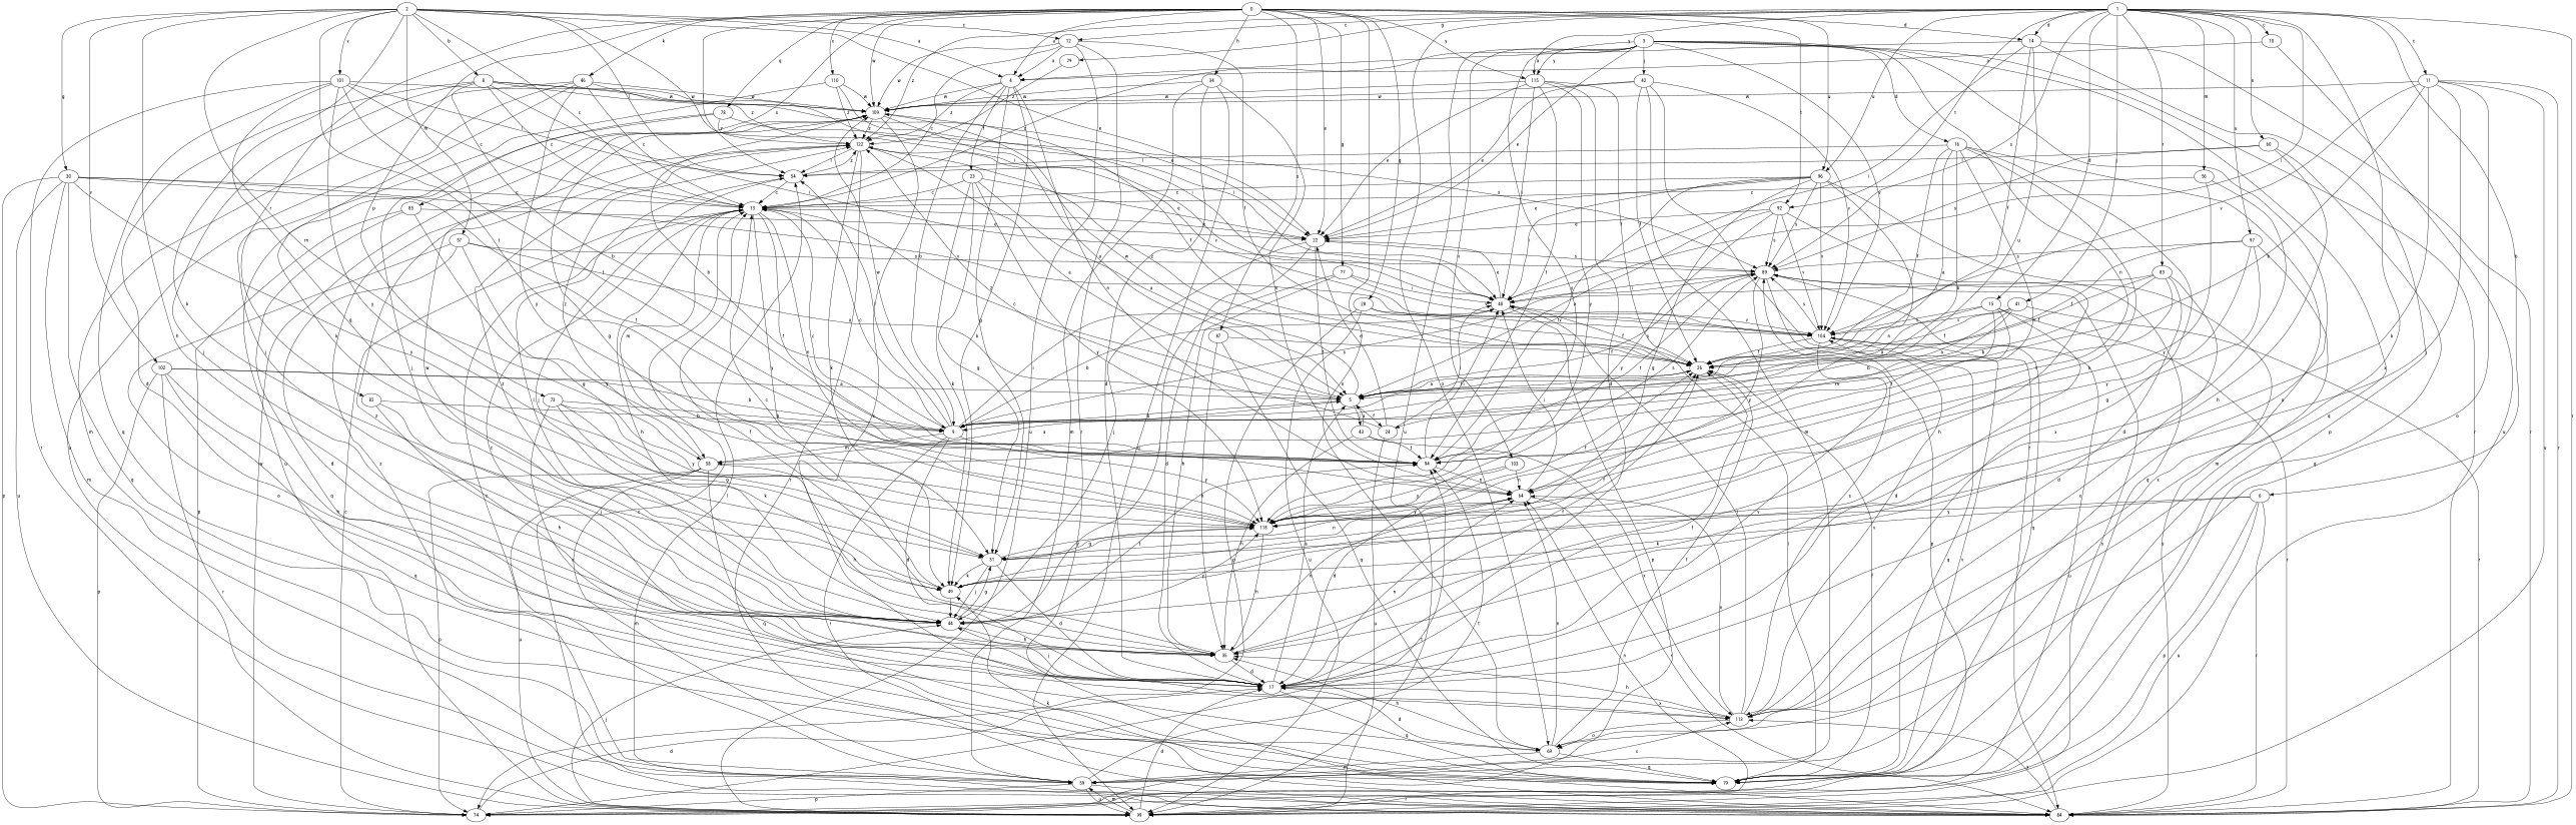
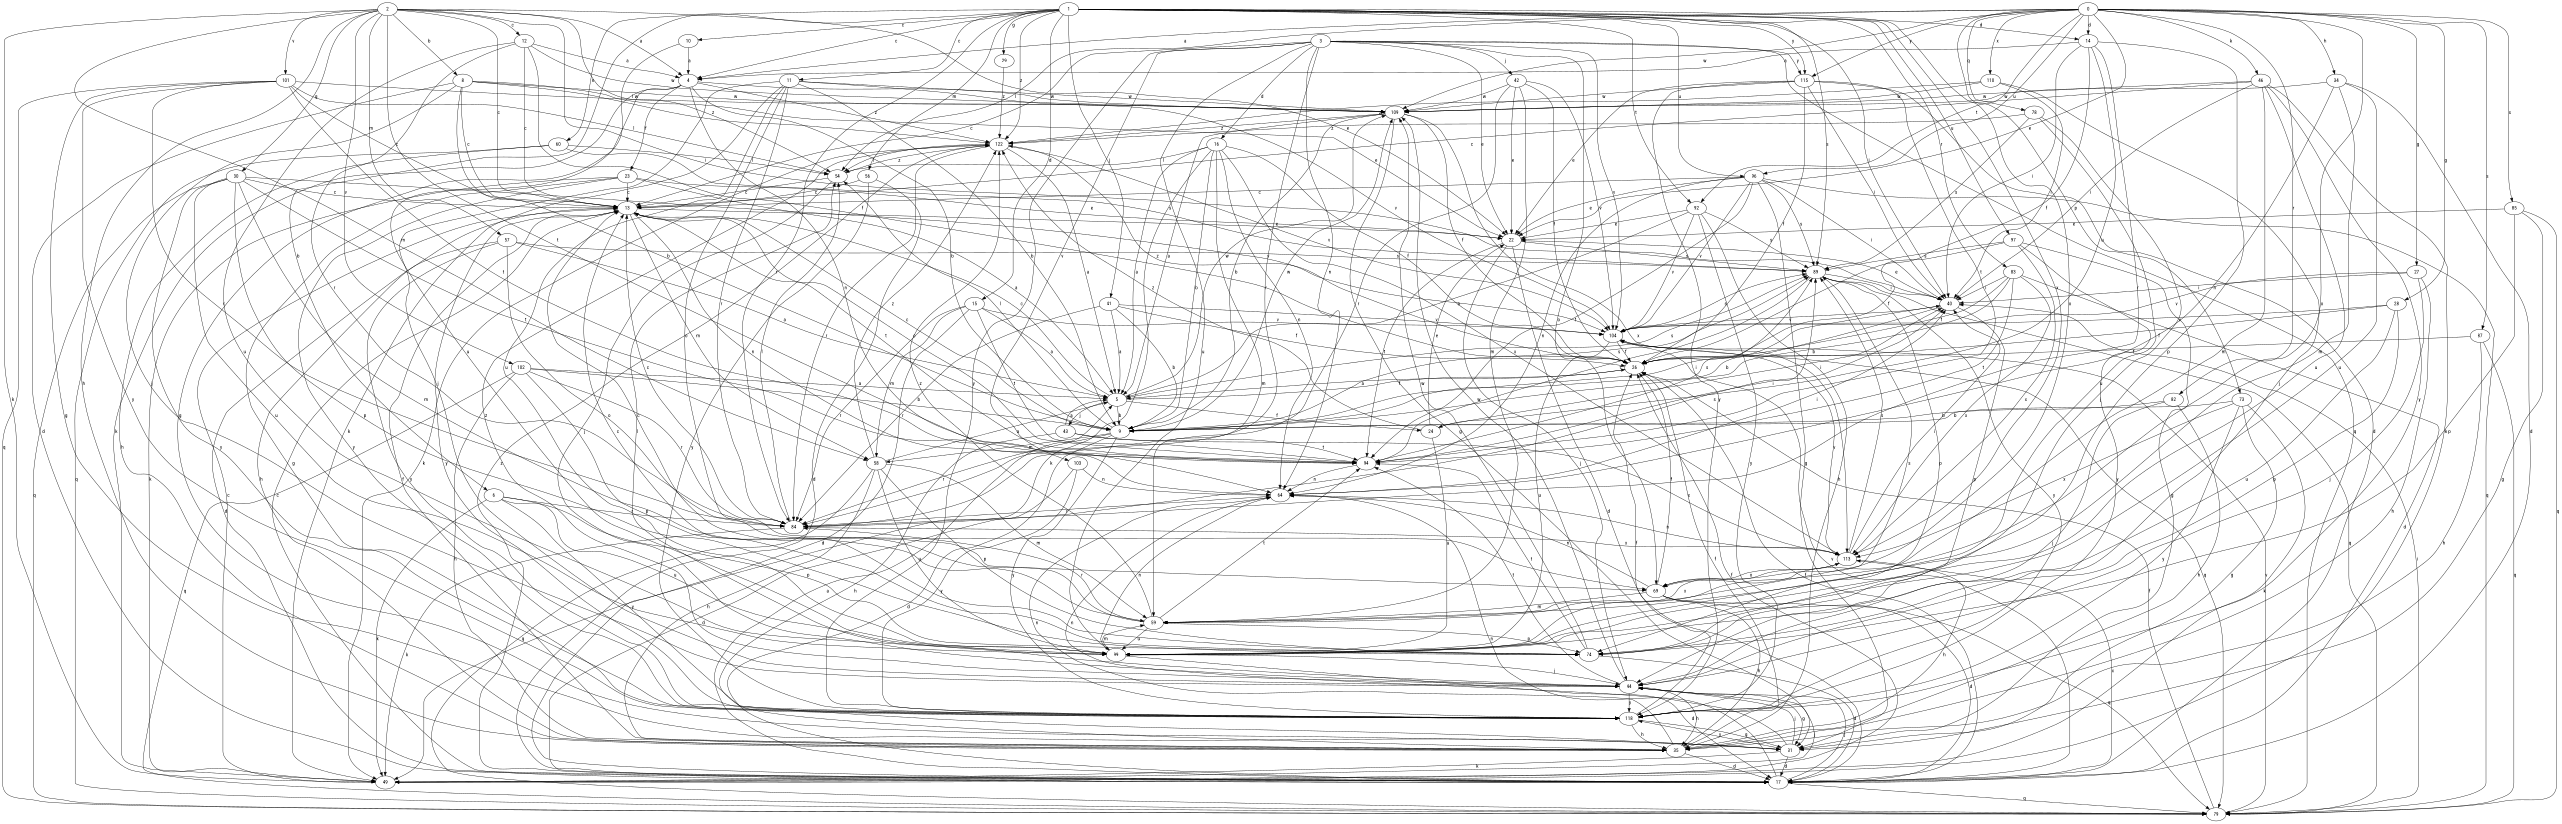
  strict digraph {
    fontname="Roboto Condensed"
    node [fontname="Roboto Condensed"]
    edge [fontname="Roboto Condensed"]
    0
    4
    14
    22
    27
    28
    34
    46
    54
    69
    73
    78
    82
    85
    87
    92
    96
    109
    110
    115
    122
    49
    64
    9
    23
    31
    40
    84
    24
    26
    74
    89
    94
    17
    44
    35
    104
    99
    59
    13
    118
    79
    113
    5
    1
    6
    10
    11
    12
    15
    29
    41
    56
    60
    83
    97
    58
    2
    8
    30
    57
    101
    102
    3
    16
    42
    103
    43
    0 -> 4 [label=a]
    0 -> 14 [label=d]
    0 -> 22 [label=e]
    0 -> 27 [label=g]
    0 -> 28 [label=g]
    0 -> 34 [label=h]
    0 -> 46 [label=k]
    0 -> 54 [label=l]
    0 -> 69 [label=o]
    0 -> 73 [label=p]
    0 -> 78 [label=q]
    0 -> 82 [label=r]
    0 -> 85 [label=s]
    0 -> 87 [label=s]
    0 -> 92 [label=t]
    0 -> 96 [label=u]
    0 -> 109 [label=w]
    0 -> 110 [label=x]
    0 -> 115 [label=y]
    4 -> 109 [label=w]
    4 -> 122 [label=z]
    4 -> 49 [label=k]
    4 -> 64 [label=n]
    4 -> 9 [label=b]
    4 -> 23 [label=f]
    4 -> 31 [label=g]
    14 -> 4 [label=a]
    14 -> 40 [label=i]
    14 -> 84 [label=r]
    14 -> 24 [label=u]
    14 -> 26 [label=f]
    14 -> 74 [label=p]
    22 -> 89 [label=s]
    22 -> 94 [label=t]
    22 -> 17 [label=d]
    22 -> 44 [label=j]
    27 -> 40 [label=i]
    27 -> 44 [label=j]
    27 -> 35 [label=h]
    27 -> 104 [label=v]
    28 -> 26 [label=f]
    28 -> 74 [label=p]
    28 -> 104 [label=v]
    28 -> 99 [label=u]
    34 -> 109 [label=w]
    34 -> 64 [label=n]
    34 -> 17 [label=d]
    34 -> 99 [label=u]
    34 -> 59 [label=m]
    46 -> 109 [label=w]
    46 -> 49 [label=k]
    46 -> 40 [label=i]
    46 -> 99 [label=u]
    46 -> 59 [label=m]
    46 -> 13 [label=c]
    46 -> 118 [label=y]
    54 -> 122 [label=z]
    54 -> 44 [label=j]
    54 -> 13 [label=c]
    69 -> 64 [label=n]
    69 -> 26 [label=f]
    69 -> 17 [label=d]
    69 -> 35 [label=h]
    69 -> 59 [label=m]
    69 -> 79 [label=q]
    73 -> 49 [label=k]
    73 -> 9 [label=b]
    73 -> 31 [label=g]
    73 -> 118 [label=y]
    73 -> 113 [label=x]
    78 -> 122 [label=z]
    78 -> 89 [label=s]
    78 -> 44 [label=j]
    78 -> 99 [label=u]
    82 -> 9 [label=b]
    82 -> 44 [label=j]
    82 -> 35 [label=h]
    85 -> 22 [label=e]
    85 -> 31 [label=g]
    85 -> 74 [label=p]
    85 -> 79 [label=q]
    87 -> 26 [label=f]
    87 -> 35 [label=h]
    87 -> 79 [label=q]
    92 -> 22 [label=e]
    92 -> 89 [label=s]
    92 -> 35 [label=h]
    92 -> 104 [label=v]
    92 -> 118 [label=y]
    92 -> 5 [label=a]
    96 -> 22 [label=e]
    96 -> 64 [label=n]
    96 -> 31 [label=g]
    96 -> 40 [label=i]
    96 -> 89 [label=s]
    96 -> 94 [label=t]
    96 -> 104 [label=v]
    96 -> 13 [label=c]
    96 -> 79 [label=q]
    109 -> 122 [label=z]
    109 -> 9 [label=b]
    109 -> 31 [label=g]
    109 -> 26 [label=f]
    109 -> 113 [label=x]
    109 -> 5 [label=a]
    110 -> 109 [label=w]
    110 -> 122 [label=z]
    110 -> 40 [label=i]
    110 -> 44 [label=j]
    115 -> 22 [label=e]
    115 -> 109 [label=w]
    115 -> 40 [label=i]
    115 -> 26 [label=f]
    115 -> 94 [label=t]
    115 -> 17 [label=d]
    115 -> 118 [label=y]
    122 -> 54 [label=l]
    122 -> 49 [label=k]
    122 -> 84 [label=r]
    122 -> 104 [label=v]
    122 -> 5 [label=a]
    49 -> 26 [label=f]
    49 -> 44 [label=j]
    49 -> 13 [label=c]
    64 -> 40 [label=i]
    64 -> 84 [label=r]
-   64 -> 118 [label=y]
    9 -> 54 [label=l]
    9 -> 109 [label=w]
    9 -> 40 [label=i]
    9 -> 84 [label=r]
    9 -> 89 [label=s]
    9 -> 17 [label=d]
    9 -> 13 [label=c]
    9 -> 118 [label=y]
    9 -> 58 [label=m]
    23 -> 22 [label=e]
    23 -> 49 [label=k]
    23 -> 31 [label=g]
    23 -> 13 [label=c]
    23 -> 118 [label=y]
    23 -> 5 [label=a]
    31 -> 49 [label=k]
    31 -> 64 [label=n]
    31 -> 17 [label=d]
    31 -> 44 [label=j]
    31 -> 118 [label=y]
    40 -> 22 [label=e]
    40 -> 9 [label=b]
    40 -> 74 [label=p]
    40 -> 104 [label=v]
    84 -> 54 [label=l]
    84 -> 49 [label=k]
    84 -> 89 [label=s]
    84 -> 13 [label=c]
    84 -> 113 [label=x]
    24 -> 22 [label=e]
    24 -> 122 [label=z]
    24 -> 40 [label=i]
    24 -> 99 [label=u]
    26 -> 122 [label=z]
    26 -> 5 [label=a]
    74 -> 109 [label=w]
    74 -> 94 [label=t]
    74 -> 17 [label=d]
    74 -> 13 [label=c]
    89 -> 40 [label=i]
    89 -> 74 [label=p]
    89 -> 94 [label=t]
    89 -> 118 [label=y]
    89 -> 79 [label=q]
    94 -> 64 [label=n]
    94 -> 40 [label=i]
    94 -> 89 [label=s]
    94 -> 13 [label=c]
    17 -> 122 [label=z]
    17 -> 64 [label=n]
    17 -> 26 [label=f]
    17 -> 44 [label=j]
    17 -> 13 [label=c]
    17 -> 79 [label=q]
    17 -> 113 [label=x]
    17 -> 5 [label=a]
    44 -> 54 [label=l]
    44 -> 109 [label=w]
    44 -> 122 [label=z]
    44 -> 31 [label=g]
    44 -> 94 [label=t]
    44 -> 35 [label=h]
    44 -> 118 [label=y]
    35 -> 64 [label=n]
    35 -> 26 [label=f]
    35 -> 17 [label=d]
    35 -> 13 [label=f]
    104 -> 26 [label=f]
    104 -> 89 [label=s]
    104 -> 17 [label=v]
    104 -> 99 [label=u]
    104 -> 79 [label=q]
    99 -> 64 [label=n]
    99 -> 89 [label=s]
    99 -> 17 [label=d]
    99 -> 44 [label=j]
    99 -> 59 [label=m]
    59 -> 122 [label=z]
    59 -> 84 [label=r]
    59 -> 74 [label=p]
    59 -> 94 [label=t]
    59 -> 99 [label=u]
    59 -> 13 [label=c]
    59 -> 113 [label=x]
    13 -> 22 [label=e]
    13 -> 64 [label=n]
    13 -> 94 [label=t]
    13 -> 35 [label=h]
    13 -> 118 [label=y]
    13 -> 58 [label=m]
    118 -> 31 [label=g]
    118 -> 26 [label=f]
    118 -> 35 [label=h]
    79 -> 40 [label=i]
    79 -> 26 [label=f]
    79 -> 104 [label=v]
    113 -> 69 [label=o]
    113 -> 64 [label=n]
    113 -> 40 [label=i]
    113 -> 89 [label=s]
    113 -> 35 [label=h]
    113 -> 104 [label=v]
    5 -> 109 [label=w]
    5 -> 9 [label=b]
    5 -> 24 [label=f]
    5 -> 26 [label=f]
    5 -> 89 [label=s]
    5 -> 13 [label=c]
    5 -> 43 [label=j]
    1 -> 14 [label=d]
    1 -> 69 [label=o]
    1 -> 92 [label=t]
    1 -> 96 [label=u]
    1 -> 115 [label=y]
    1 -> 122 [label=z]
    1 -> 40 [label=i]
    1 -> 84 [label=r]
    1 -> 89 [label=s]
    1 -> 113 [label=x]
    1 -> 6 [label=b]
    1 -> 10 [label=c]
    1 -> 11 [label=c]
-   1 -> 12 [label=c]
+   1 -> 4 [label=c]
    1 -> 15 [label=d]
    1 -> 29 [label=g]
    1 -> 41 [label=j]
    1 -> 56 [label=m]
    1 -> 60 [label=n]
    1 -> 83 [label=r]
    1 -> 97 [label=u]
    6 -> 49 [label=k]
    6 -> 84 [label=r]
    6 -> 74 [label=p]
    6 -> 99 [label=u]
    6 -> 118 [label=y]
    10 -> 4 [label=a]
    10 -> 99 [label=u]
    11 -> 69 [label=o]
    11 -> 109 [label=w]
    11 -> 49 [label=k]
    11 -> 9 [label=b]
    11 -> 84 [label=r]
    11 -> 44 [label=j]
    11 -> 104 [label=v]
    11 -> 99 [label=u]
    12 -> 4 [label=a]
    12 -> 109 [label=w]
    12 -> 84 [label=r]
    12 -> 26 [label=f]
    12 -> 99 [label=u]
    12 -> 13 [label=c]
    15 -> 84 [label=r]
    15 -> 94 [label=t]
    15 -> 17 [label=d]
    15 -> 104 [label=v]
    15 -> 5 [label=a]
    15 -> 58 [label=m]
    29 -> 122 [label=z]
    41 -> 9 [label=b]
    41 -> 84 [label=r]
    41 -> 26 [label=f]
    41 -> 104 [label=v]
    41 -> 5 [label=a]
    56 -> 17 [label=d]
    56 -> 13 [label=c]
    56 -> 118 [label=y]
    60 -> 54 [label=l]
    60 -> 89 [label=s]
    60 -> 35 [label=h]
    60 -> 79 [label=q]
    83 -> 9 [label=b]
    83 -> 40 [label=i]
    83 -> 26 [label=f]
    83 -> 94 [label=t]
    83 -> 17 [label=d]
    83 -> 113 [label=x]
    97 -> 31 [label=g]
    97 -> 26 [label=f]
    97 -> 89 [label=s]
    97 -> 118 [label=y]
    97 -> 113 [label=x]
    58 -> 122 [label=z]
    58 -> 74 [label=p]
    58 -> 35 [label=h]
    58 -> 99 [label=u]
    58 -> 59 [label=m]
    58 -> 79 [label=q]
    58 -> 5 [label=a]
    2 -> 4 [label=a]
    2 -> 22 [label=e]
    2 -> 54 [label=l]
    2 -> 49 [label=k]
    2 -> 40 [label=i]
    2 -> 94 [label=t]
    2 -> 35 [label=h]
    2 -> 13 [label=c]
    2 -> 12 [label=c]
    2 -> 58 [label=m]
    2 -> 8 [label=b]
    2 -> 30 [label=g]
    2 -> 57 [label=m]
    2 -> 101 [label=v]
    2 -> 102 [label=v]
    8 -> 22 [label=e]
    8 -> 109 [label=w]
    8 -> 122 [label=z]
    8 -> 9 [label=b]
-   8 -> 40 [label=i]
    8 -> 17 [label=d]
    8 -> 44 [label=j]
    8 -> 13 [label=c]
    30 -> 74 [label=p]
    30 -> 94 [label=t]
    30 -> 104 [label=v]
    30 -> 99 [label=u]
    30 -> 59 [label=m]
    30 -> 13 [label=c]
    30 -> 118 [label=y]
    30 -> 79 [label=q]
    57 -> 69 [label=o]
    57 -> 89 [label=s]
    57 -> 17 [label=d]
    57 -> 118 [label=y]
    57 -> 5 [label=a]
    101 -> 54 [label=l]
    101 -> 109 [label=w]
    101 -> 31 [label=g]
    101 -> 84 [label=r]
    101 -> 94 [label=t]
    101 -> 13 [label=c]
    101 -> 118 [label=y]
    101 -> 79 [label=q]
    102 -> 9 [label=b]
    102 -> 84 [label=r]
    102 -> 74 [label=p]
    102 -> 35 [label=h]
    102 -> 79 [label=q]
    102 -> 5 [label=a]
    3 -> 22 [label=e]
    3 -> 69 [label=o]
    3 -> 115 [label=y]
    3 -> 64 [label=n]
    3 -> 84 [label=r]
    3 -> 104 [label=v]
    3 -> 99 [label=u]
    3 -> 13 [label=c]
    3 -> 118 [label=y]
    3 -> 79 [label=q]
    3 -> 16 [label=d]
    3 -> 42 [label=j]
    3 -> 103 [label=v]
    16 -> 54 [label=l]
    16 -> 49 [label=k]
    16 -> 64 [label=n]
    16 -> 9 [label=b]
    16 -> 26 [label=f]
    16 -> 59 [label=m]
    16 -> 113 [label=x]
    16 -> 5 [label=a]
    42 -> 22 [label=e]
    42 -> 109 [label=w]
    42 -> 84 [label=r]
    42 -> 26 [label=f]
    42 -> 104 [label=v]
    42 -> 59 [label=m]
    103 -> 64 [label=n]
    103 -> 17 [label=d]
    103 -> 118 [label=y]
    43 -> 94 [label=t]
    43 -> 35 [label=h]
    43 -> 113 [label=x]
    43 -> 5 [label=a]
  }
